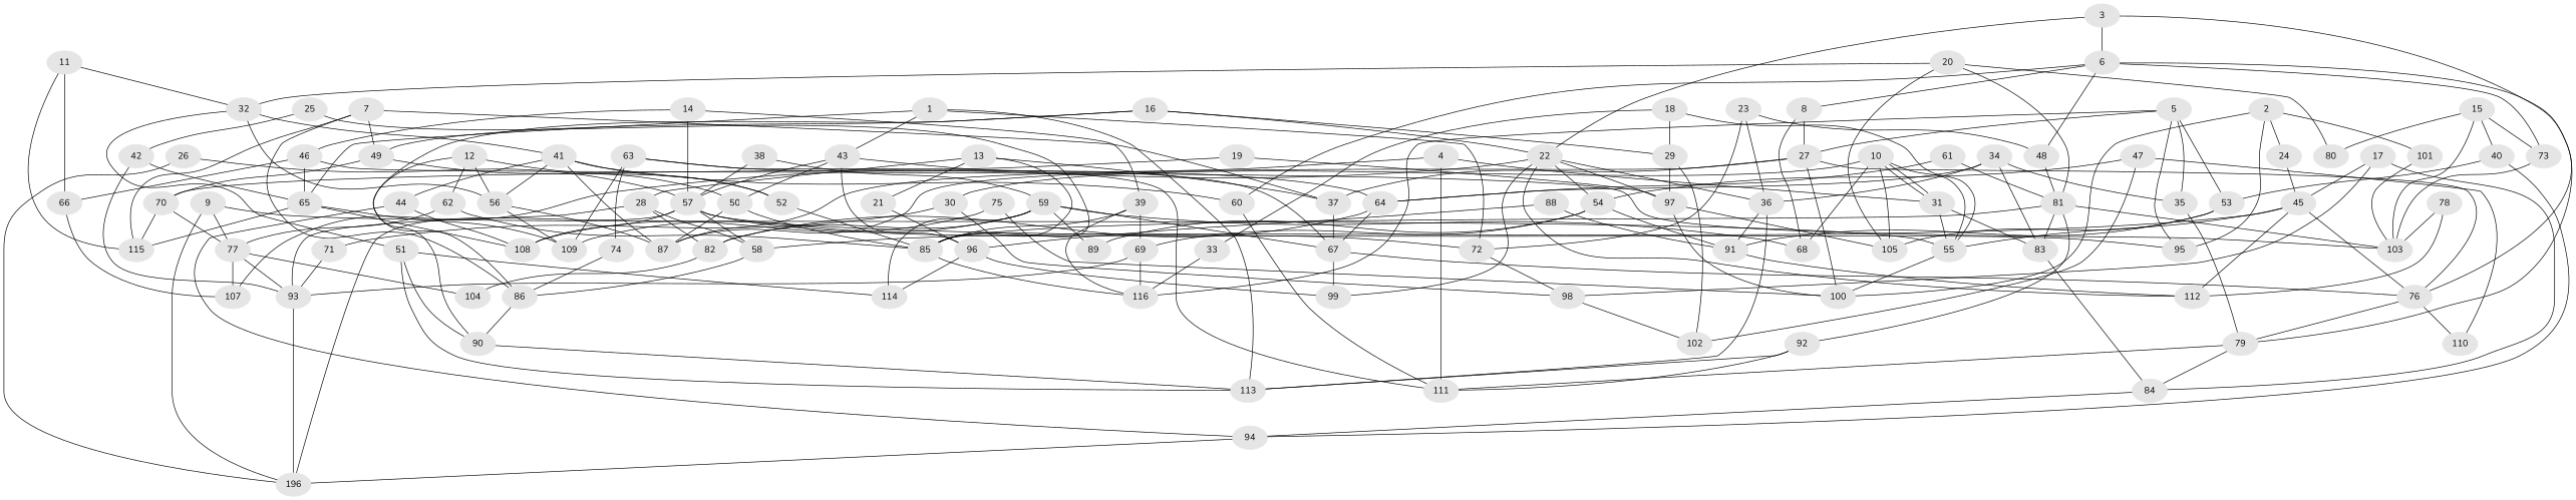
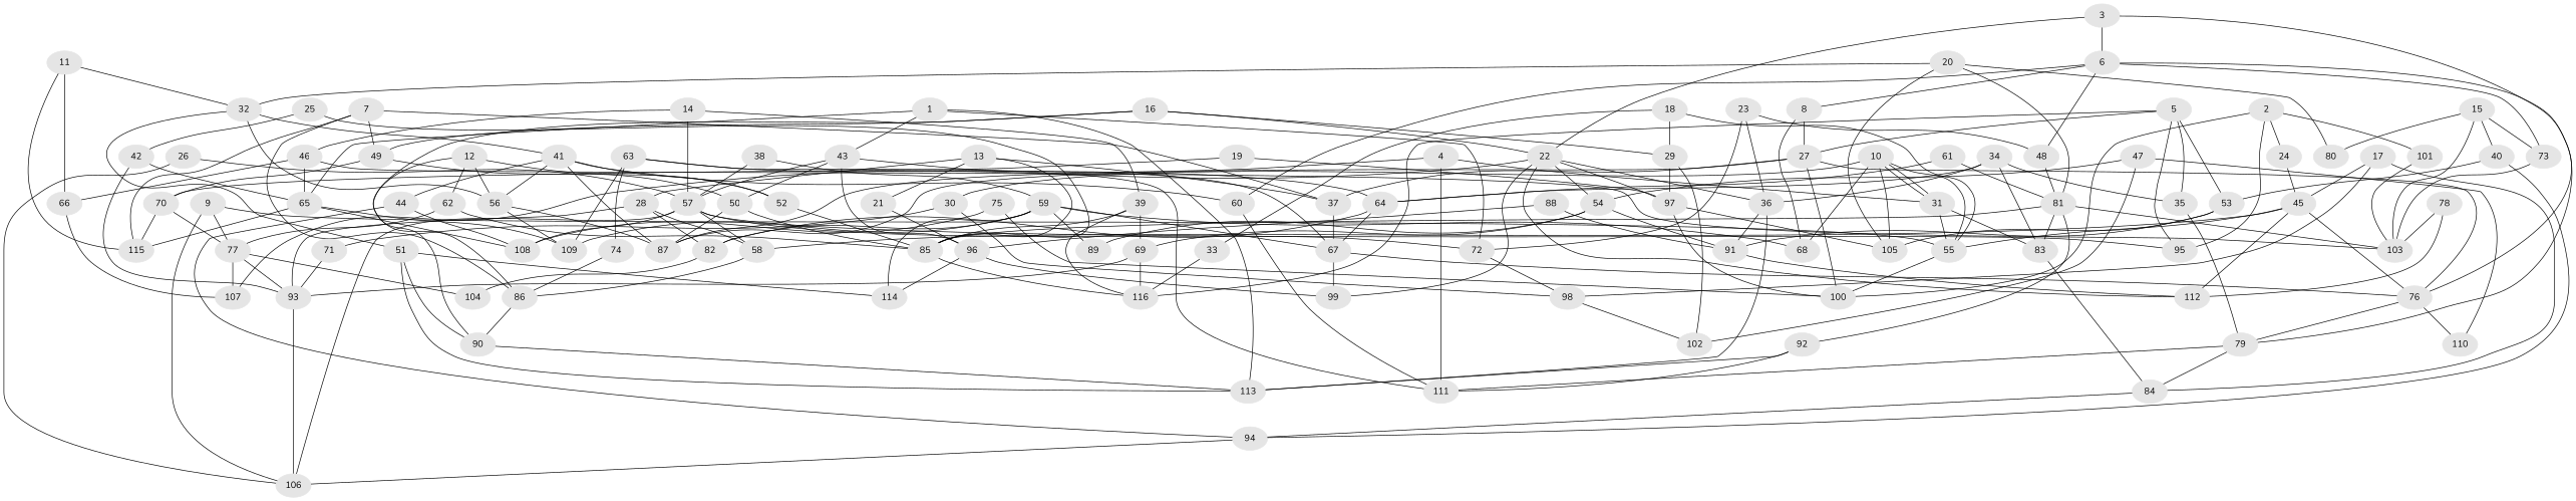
  graph {
    fontname=Nunito
    node [color=gray90 fontname=Nunito style=filled]
    edge [fontname=Nunito]
    1
    43
    65
    72
    113
    57
    96
    67
    50
    115
    108
    109
    98
    2
    24
    95
    100
    101
    45
    103
    3
    6
    22
    76
    8
    48
    60
    73
    79
    97
    36
    54
    99
    107
    112
    110
    4
    31
    87
    111
    55
    83
    5
    27
    35
    53
    116
    37
    105
    91
    68
    81
    84
    7
    49
    86
    70
    90
    9
    77
-   106 [label=196]
+   106
    93
    104
    10
    30
    71
    11
    32
    66
    56
    41
    51
    12
    52
    62
    85
    13
    21
    28
    58
    82
    14
    39
    46
    69
    15
    40
    80
    94
    16
    29
    102
    17
    18
    33
    19
    20
    92
    114
    89
    23
    25
    42
    26
    44
    34
    64
    38
    59
    47
    61
    63
    74
    75
    78
    88
    1 -- 43
    1 -- 65
    1 -- 72
    1 -- 113
    43 -- 57
    43 -- 96
    43 -- 67
    43 -- 50
    65 -- 115
    65 -- 108
    65 -- 109
    72 -- 98
    57 -- 72
    57 -- 108
    57 -- 95
    57 -- 106
    57 -- 58
    96 -- 99
    96 -- 114
    67 -- 76
    67 -- 99
    50 -- 87
    50 -- 85
    98 -- 102
    2 -- 24
    2 -- 95
    2 -- 100
    2 -- 101
    24 -- 45
    101 -- 103
    45 -- 76
    45 -- 112
    45 -- 55
    45 -- 58
    3 -- 6
    3 -- 22
    3 -- 76
    6 -- 8
    6 -- 48
    6 -- 60
    6 -- 73
    6 -- 79
    22 -- 97
    22 -- 36
    22 -- 54
    22 -- 99
    22 -- 107
    22 -- 112
    76 -- 79
    76 -- 110
    8 -- 27
    8 -- 68
    48 -- 81
    60 -- 111
    73 -- 103
    79 -- 111
    79 -- 84
    97 -- 100
    97 -- 105
    36 -- 113
    36 -- 91
    54 -- 91
    54 -- 69
    54 -- 89
    4 -- 31
    4 -- 87
    4 -- 111
    31 -- 55
    31 -- 83
    55 -- 100
    83 -- 84
    5 -- 95
    5 -- 27
    5 -- 35
    5 -- 53
    5 -- 116
    27 -- 100
    27 -- 76
    27 -- 87
    27 -- 37
    35 -- 79
    53 -- 105
    53 -- 91
    37 -- 67
    91 -- 112
    81 -- 103
    81 -- 83
    81 -- 85
    81 -- 92
    84 -- 94
    7 -- 115
    7 -- 37
    7 -- 49
    7 -- 86
    49 -- 50
    49 -- 70
    86 -- 90
    70 -- 115
    70 -- 77
    90 -- 113
    9 -- 55
    9 -- 77
    9 -- 106
    77 -- 107
    77 -- 93
    77 -- 104
    93 -- 106
    10 -- 31
    10 -- 31
    10 -- 55
    10 -- 105
    10 -- 68
    10 -- 30
    30 -- 98
    30 -- 71
    71 -- 93
    11 -- 115
    11 -- 32
    11 -- 66
    32 -- 56
    32 -- 41
    32 -- 51
    66 -- 107
    56 -- 109
    56 -- 87
    41 -- 60
    41 -- 87
    41 -- 56
    41 -- 52
    41 -- 44
    51 -- 113
    51 -- 90
    51 -- 114
    12 -- 90
    12 -- 56
    12 -- 52
    12 -- 62
    52 -- 85
    62 -- 77
    62 -- 85
    85 -- 116
    13 -- 37
    13 -- 85
    13 -- 21
    13 -- 28
    21 -- 96
    28 -- 93
    28 -- 58
    28 -- 82
    58 -- 86
    82 -- 104
    14 -- 57
    14 -- 39
    14 -- 46
    39 -- 116
    39 -- 85
    39 -- 69
    46 -- 65
    46 -- 103
    46 -- 66
    69 -- 116
    69 -- 93
    15 -- 103
    15 -- 73
    15 -- 40
    15 -- 80
    40 -- 53
    40 -- 94
    94 -- 106
    16 -- 22
    16 -- 49
    16 -- 86
    16 -- 29
    29 -- 97
    29 -- 102
    17 -- 98
    17 -- 45
    17 -- 84
    18 -- 55
    18 -- 29
    18 -- 33
    33 -- 116
    19 -- 97
    19 -- 70
    20 -- 105
    20 -- 81
    20 -- 32
    20 -- 80
    92 -- 113
    92 -- 111
    23 -- 72
    23 -- 48
    23 -- 36
    25 -- 85
    25 -- 42
    42 -- 65
    42 -- 93
    26 -- 57
    26 -- 106
    44 -- 108
    44 -- 94
    34 -- 36
    34 -- 83
    34 -- 35
    34 -- 64
    64 -- 67
    64 -- 82
    38 -- 57
    38 -- 59
    59 -- 67
    59 -- 109
    59 -- 68
    59 -- 82
    59 -- 114
    59 -- 89
    47 -- 54
    47 -- 110
    47 -- 102
    61 -- 81
    61 -- 64
    63 -- 109
    63 -- 111
    63 -- 64
    63 -- 74
    74 -- 86
    75 -- 108
    75 -- 100
    78 -- 103
    78 -- 112
    88 -- 96
    88 -- 91
  }
